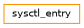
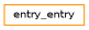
  digraph {
    rankdir=TB
-   n1 [color=darkorange fillcolor=white fontname=Helvetica fontsize=10 height=0.2 label=sysctl_entry shape=record style=filled width=0.4]
+   n1 [color=darkorange fillcolor=white fontname=Helvetica fontsize=10 height=0.2 label=entry_entry shape=record style=filled width=0.4]
  }
